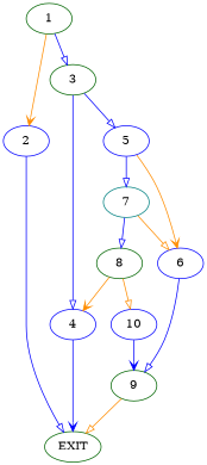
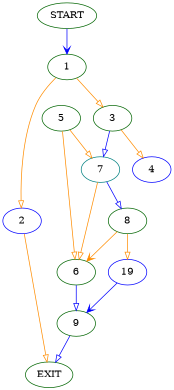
  digraph {
    node [color=darkgreen]
    edge [arrowhead=onormal color=blue]
+   n1 [label=START]
    1
    2 [color=blue]
    3
    n5 [label=EXIT]
    4 [color=blue]
-   5 [color=blue]
-   6 [color=blue]
+   5
+   6
    7 [color=teal]
    9
    8
-   10 [color=blue]
-   1 -> 2 [arrowhead=vee color=darkorange]
-   1 -> 3
-   2 -> n5
-   3 -> 4
-   3 -> 5
-   4 -> n5 [arrowhead=vee]
-   5 -> 6 [arrowhead=vee color=darkorange]
-   5 -> 7
+   10 [color=blue label=19]
+   n1 -> 1 [arrowhead=vee]
+   1 -> 2 [color=darkorange]
+   1 -> 3 [color=darkorange]
+   2 -> n5 [color=darkorange]
+   3 -> 4 [color=darkorange]
+   3 -> 7
+   5 -> 6 [color=darkorange]
+   5 -> 7 [color=darkorange]
    6 -> 9
    7 -> 6 [color=darkorange]
    7 -> 8
-   9 -> n5 [color=darkorange]
-   8 -> 4 [arrowhead=vee color=darkorange]
+   9 -> n5
+   8 -> 6 [arrowhead=vee color=darkorange]
    8 -> 10 [color=darkorange]
    10 -> 9 [arrowhead=vee]
  }
